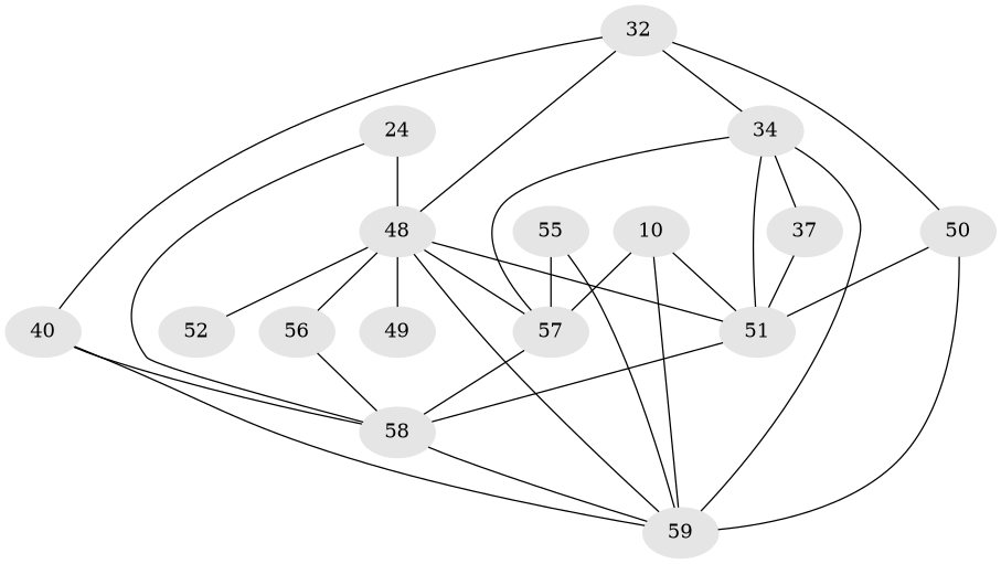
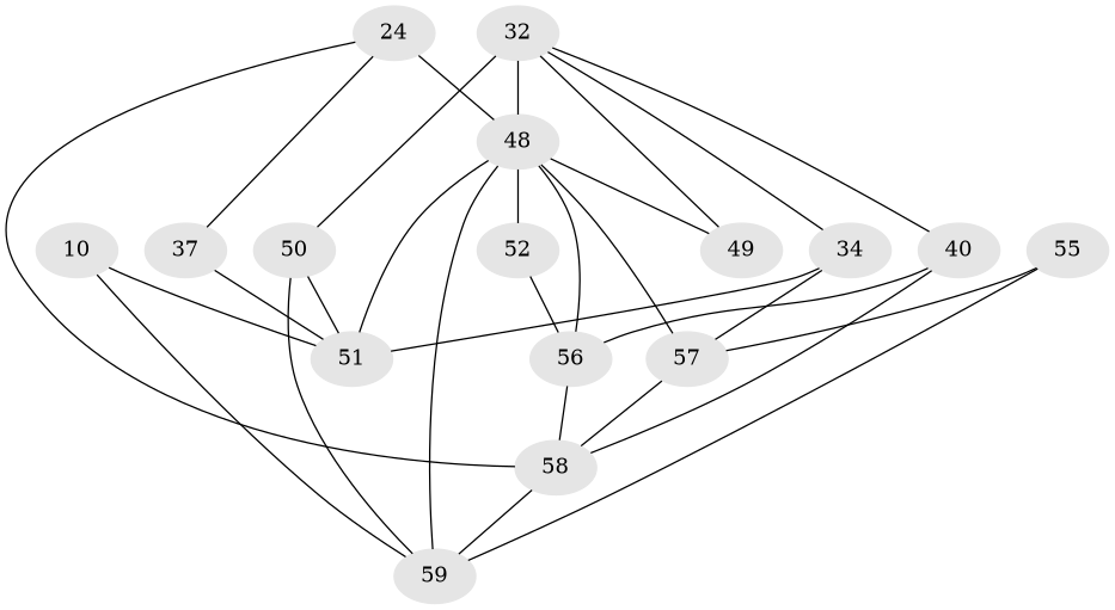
  graph {
    node [color=gray90 style=filled]
    51 [super="+5+9"]
    58 [super="+54"]
    10
    57 [super="+22+47+42"]
    59 [super="+38+2+27+19+53"]
    37 [super="+1"]
    24
    48 [super="+14+13+34+45"]
    49 [super="+39+31"]
    52
    56 [super="+12"]
    32 [super="+20+23+15"]
    40 [super="+33"]
    n14 [label=34 super="+21"]
    50 [super="+18+35"]
    55
-   51 -- 58 [weight=3]
    58 -- 59 [weight=4]
    10 -- 51 [weight=3]
-   10 -- 57
    10 -- 59
    57 -- 58 [weight=3]
    37 -- 51 [weight=2]
    24 -- 58
-   n14 -- 37
+   24 -- 37
    24 -- 48 [weight=2]
    48 -- 51 [weight=2]
    48 -- 57 [weight=2]
    48 -- 59 [weight=3]
    48 -- 49 [weight=3]
    48 -- 52 [weight=2]
    48 -- 56
+   52 -- 56 [weight=2]
    56 -- 58
    32 -- 48 [weight=2]
+   32 -- 49
    32 -- 40 [weight=2]
    32 -- n14
    32 -- 50 [weight=3]
    40 -- 58
-   40 -- 59 [weight=2]
+   40 -- 56 [weight=2]
    n14 -- 51
    n14 -- 57 [weight=4]
-   n14 -- 59 [weight=5]
    50 -- 51
    50 -- 59 [weight=5]
    55 -- 57
    55 -- 59
  }
